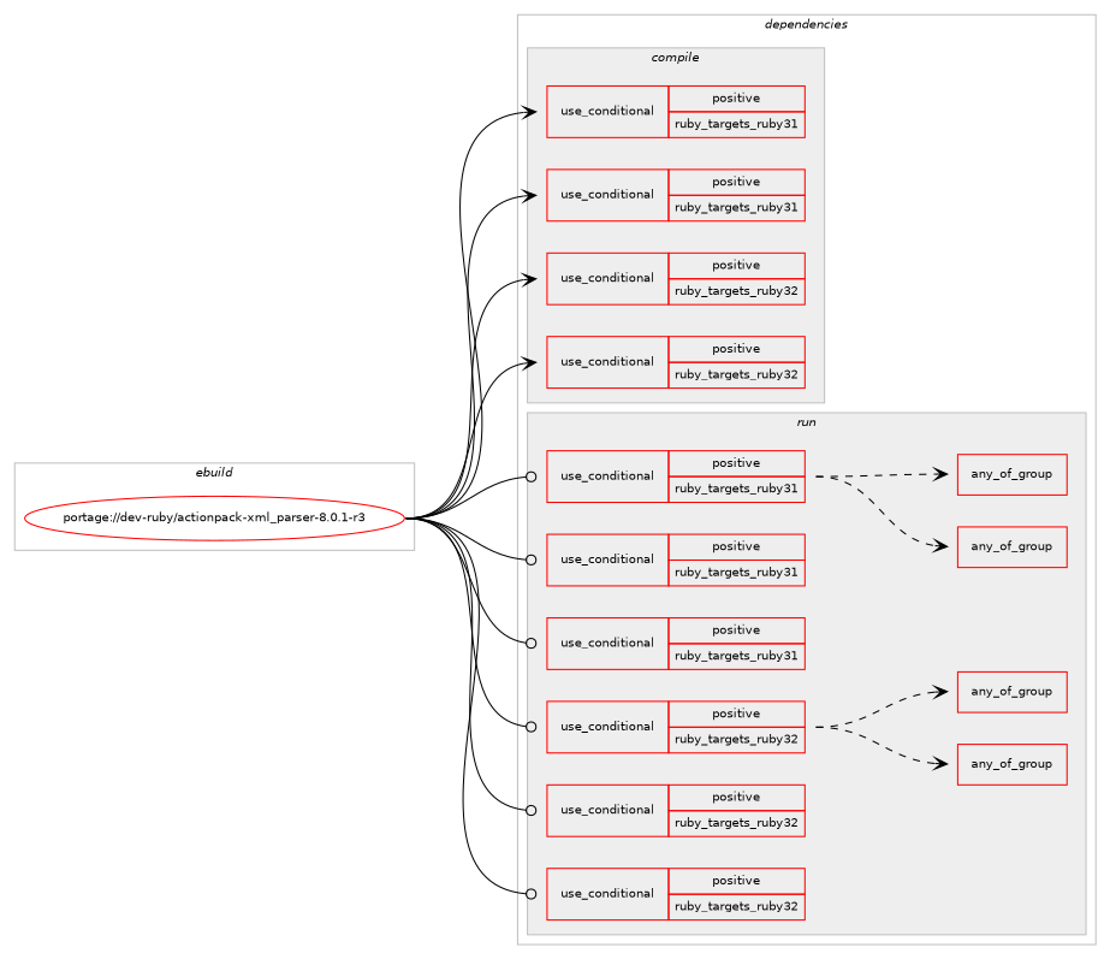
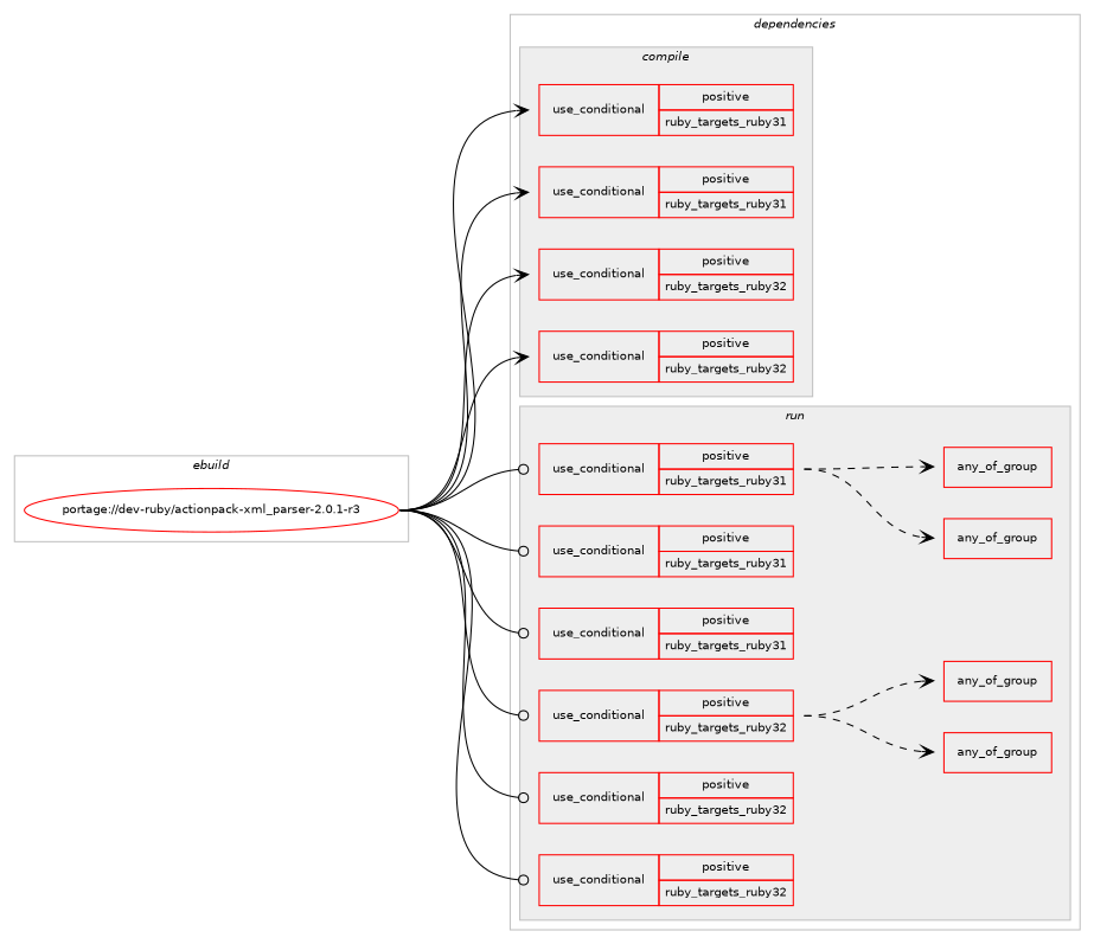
  digraph {
    compound=true
    concentrate=true
    fontname=Helvetica
    fontsize=10
    newrank=true
    rankdir=LR
    ranksep=1.5
    node [color=red fontname=Helvetica fontsize=10 shape=none]
    edge [arrowhead=vee headport=w style=solid tailport=e weight=20]
-   n1 [label="portage://dev-ruby/actionpack-xml_parser-8.0.1-r3" width=4 shape=""]
+   n1 [label="portage://dev-ruby/actionpack-xml_parser-2.0.1-r3" width=4 shape=""]
    n2 [label=<<TABLE BORDER="0" CELLBORDER="1" CELLSPACING="0" CELLPADDING="4"><TR><TD ROWSPAN="3" CELLPADDING="10">use_conditional</TD></TR><TR><TD>positive</TD></TR><TR><TD>ruby_targets_ruby31</TD></TR></TABLE>>]
    n3 [label=<<TABLE BORDER="0" CELLBORDER="1" CELLSPACING="0" CELLPADDING="4"><TR><TD ROWSPAN="3" CELLPADDING="10">use_conditional</TD></TR><TR><TD>positive</TD></TR><TR><TD>ruby_targets_ruby31</TD></TR></TABLE>>]
    n4 [label=<<TABLE BORDER="0" CELLBORDER="1" CELLSPACING="0" CELLPADDING="4"><TR><TD ROWSPAN="3" CELLPADDING="10">use_conditional</TD></TR><TR><TD>positive</TD></TR><TR><TD>ruby_targets_ruby32</TD></TR></TABLE>>]
    n5 [label=<<TABLE BORDER="0" CELLBORDER="1" CELLSPACING="0" CELLPADDING="4"><TR><TD ROWSPAN="3" CELLPADDING="10">use_conditional</TD></TR><TR><TD>positive</TD></TR><TR><TD>ruby_targets_ruby32</TD></TR></TABLE>>]
    n6 [label=<<TABLE BORDER="0" CELLBORDER="1" CELLSPACING="0" CELLPADDING="4"><TR><TD CELLPADDING="10">any_of_group</TD></TR></TABLE>>]
    n7 [label=<<TABLE BORDER="0" CELLBORDER="1" CELLSPACING="0" CELLPADDING="4"><TR><TD CELLPADDING="10">any_of_group</TD></TR></TABLE>>]
    n8 [label=<<TABLE BORDER="0" CELLBORDER="1" CELLSPACING="0" CELLPADDING="4"><TR><TD ROWSPAN="3" CELLPADDING="10">use_conditional</TD></TR><TR><TD>positive</TD></TR><TR><TD>ruby_targets_ruby31</TD></TR></TABLE>>]
    n9 [label=<<TABLE BORDER="0" CELLBORDER="1" CELLSPACING="0" CELLPADDING="4"><TR><TD ROWSPAN="3" CELLPADDING="10">use_conditional</TD></TR><TR><TD>positive</TD></TR><TR><TD>ruby_targets_ruby31</TD></TR></TABLE>>]
    n10 [label=<<TABLE BORDER="0" CELLBORDER="1" CELLSPACING="0" CELLPADDING="4"><TR><TD ROWSPAN="3" CELLPADDING="10">use_conditional</TD></TR><TR><TD>positive</TD></TR><TR><TD>ruby_targets_ruby31</TD></TR></TABLE>>]
    n11 [label=<<TABLE BORDER="0" CELLBORDER="1" CELLSPACING="0" CELLPADDING="4"><TR><TD CELLPADDING="10">any_of_group</TD></TR></TABLE>>]
    n12 [label=<<TABLE BORDER="0" CELLBORDER="1" CELLSPACING="0" CELLPADDING="4"><TR><TD CELLPADDING="10">any_of_group</TD></TR></TABLE>>]
    n13 [label=<<TABLE BORDER="0" CELLBORDER="1" CELLSPACING="0" CELLPADDING="4"><TR><TD ROWSPAN="3" CELLPADDING="10">use_conditional</TD></TR><TR><TD>positive</TD></TR><TR><TD>ruby_targets_ruby32</TD></TR></TABLE>>]
    n14 [label=<<TABLE BORDER="0" CELLBORDER="1" CELLSPACING="0" CELLPADDING="4"><TR><TD ROWSPAN="3" CELLPADDING="10">use_conditional</TD></TR><TR><TD>positive</TD></TR><TR><TD>ruby_targets_ruby32</TD></TR></TABLE>>]
    n15 [label=<<TABLE BORDER="0" CELLBORDER="1" CELLSPACING="0" CELLPADDING="4"><TR><TD ROWSPAN="3" CELLPADDING="10">use_conditional</TD></TR><TR><TD>positive</TD></TR><TR><TD>ruby_targets_ruby32</TD></TR></TABLE>>]
    subgraph cluster_1 {
      color=gray
      label=<<i>ebuild</i>>
      rank=same
      n1
    }
    subgraph cluster_2 {
      color=gray
      label=<<i>dependencies</i>>
      subgraph cluster_3 {
        color=gray
        fillcolor="#eeeeee"
        label=<<i>compile</i>>
        style=filled
        subgraph sub_4 {
          color=gray
          fillcolor="#eeeeee"
          label=<<i>compile</i>>
          style=filled
          n2
        }
        subgraph sub_5 {
          color=gray
          fillcolor="#eeeeee"
          label=<<i>compile</i>>
          style=filled
          n3
        }
        subgraph sub_6 {
          color=gray
          fillcolor="#eeeeee"
          label=<<i>compile</i>>
          style=filled
          n4
        }
        subgraph sub_7 {
          color=gray
          fillcolor="#eeeeee"
          label=<<i>compile</i>>
          style=filled
          n5
        }
      }
      subgraph cluster_8 {
        color=gray
        fillcolor="#eeeeee"
        label=<<i>compile and run</i>>
        style=filled
      }
      subgraph cluster_9 {
        color=gray
        fillcolor="#eeeeee"
        label=<<i>run</i>>
        style=filled
        subgraph sub_10 {
          color=gray
          fillcolor="#eeeeee"
          label=<<i>run</i>>
          style=filled
          n8
          subgraph sub_11 {
            color=gray
            fillcolor="#eeeeee"
            label=<<i>run</i>>
            style=filled
            n6
          }
          subgraph sub_12 {
            color=gray
            fillcolor="#eeeeee"
            label=<<i>run</i>>
            style=filled
            n7
          }
        }
        subgraph sub_13 {
          color=gray
          fillcolor="#eeeeee"
          label=<<i>run</i>>
          style=filled
          n9
        }
        subgraph sub_14 {
          color=gray
          fillcolor="#eeeeee"
          label=<<i>run</i>>
          style=filled
          n10
        }
        subgraph sub_15 {
          color=gray
          fillcolor="#eeeeee"
          label=<<i>run</i>>
          style=filled
          n13
          subgraph sub_16 {
            color=gray
            fillcolor="#eeeeee"
            label=<<i>run</i>>
            style=filled
            n11
          }
          subgraph sub_17 {
            color=gray
            fillcolor="#eeeeee"
            label=<<i>run</i>>
            style=filled
            n12
          }
        }
        subgraph sub_18 {
          color=gray
          fillcolor="#eeeeee"
          label=<<i>run</i>>
          style=filled
          n14
        }
        subgraph sub_19 {
          color=gray
          fillcolor="#eeeeee"
          label=<<i>run</i>>
          style=filled
          n15
        }
      }
    }
    subgraph cluster_20 {
      color=gray
      label=<<i>candidates</i>>
      rank=same
    }
    n1 -> n2
    n1 -> n3
    n1 -> n4
    n1 -> n5
    n1 -> n8 [arrowhead=odot]
    n1 -> n9 [arrowhead=odot]
    n1 -> n10 [arrowhead=odot]
    n1 -> n13 [arrowhead=odot]
    n1 -> n14 [arrowhead=odot]
    n1 -> n15 [arrowhead=odot]
    n8 -> n6 [style=dashed]
    n8 -> n7 [style=dashed]
    n13 -> n11 [style=dashed]
    n13 -> n12 [style=dashed]
  }
